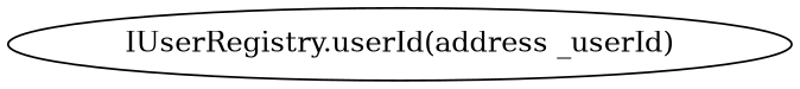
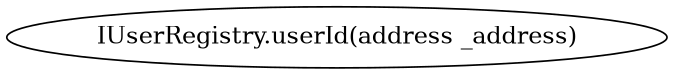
  digraph {
-   "IUserRegistry.userId(address _address)" [height=0.5 width=4.5369 label="IUserRegistry.userId(address _userId)"]
+   "IUserRegistry.userId(address _address)" [height=0.5 width=4.5369]
  }
